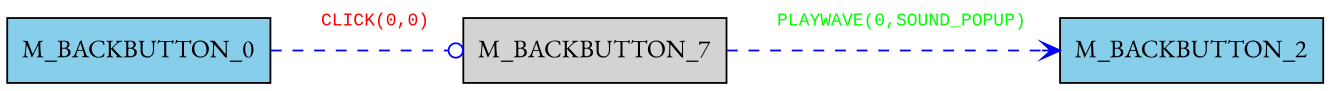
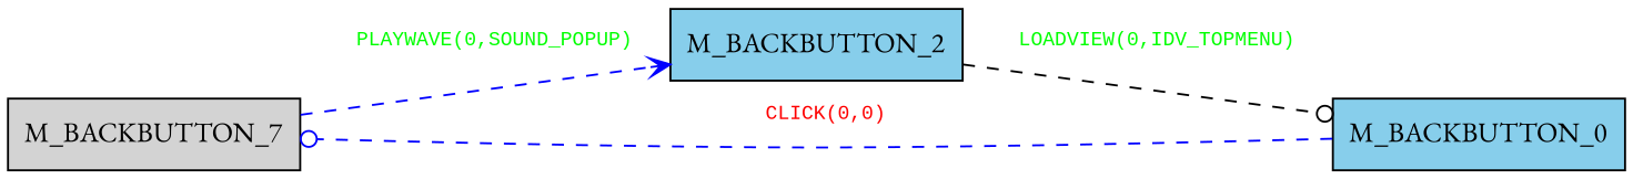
  digraph {
    fontname="EB Garamond"
    rankdir=LR
    node [fillcolor=skyblue fontname="EB Garamond" shape=record style=filled]
    edge [arrowhead=odot color=blue fontcolor=green fontname="EB Garamond" style=dashed]
    n1 [fillcolor=lightgrey label=M_BACKBUTTON_7]
    M_BACKBUTTON_0
    M_BACKBUTTON_2
    n1 -> M_BACKBUTTON_2 [arrowhead=vee label=< <font face="Courier New" point-size="10"> PLAYWAVE(0,SOUND_POPUP)<br/> </font>>]
    M_BACKBUTTON_0 -> n1 [fontcolor=red label=< <font face="Courier New" point-size="10"> CLICK(0,0)<br/> </font>>]
+   M_BACKBUTTON_2 -> M_BACKBUTTON_0 [color=black label=< <font face="Courier New" point-size="10"> LOADVIEW(0,IDV_TOPMENU)<br/> </font>>]
  }
